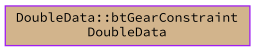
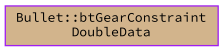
  digraph {
    rankdir=LR
    fontname="Source Code Pro"
-   n1 [color=purple fillcolor=tan fontname="Source Code Pro" fontsize=10 height=0.2 label="DoubleData::btGearConstraint\lDoubleData" shape=record style=filled width=0.4]
+   n1 [color=purple fillcolor=tan fontname="Source Code Pro" fontsize=10 height=0.2 label="Bullet::btGearConstraint\lDoubleData" shape=record style=filled width=0.4]
  }
